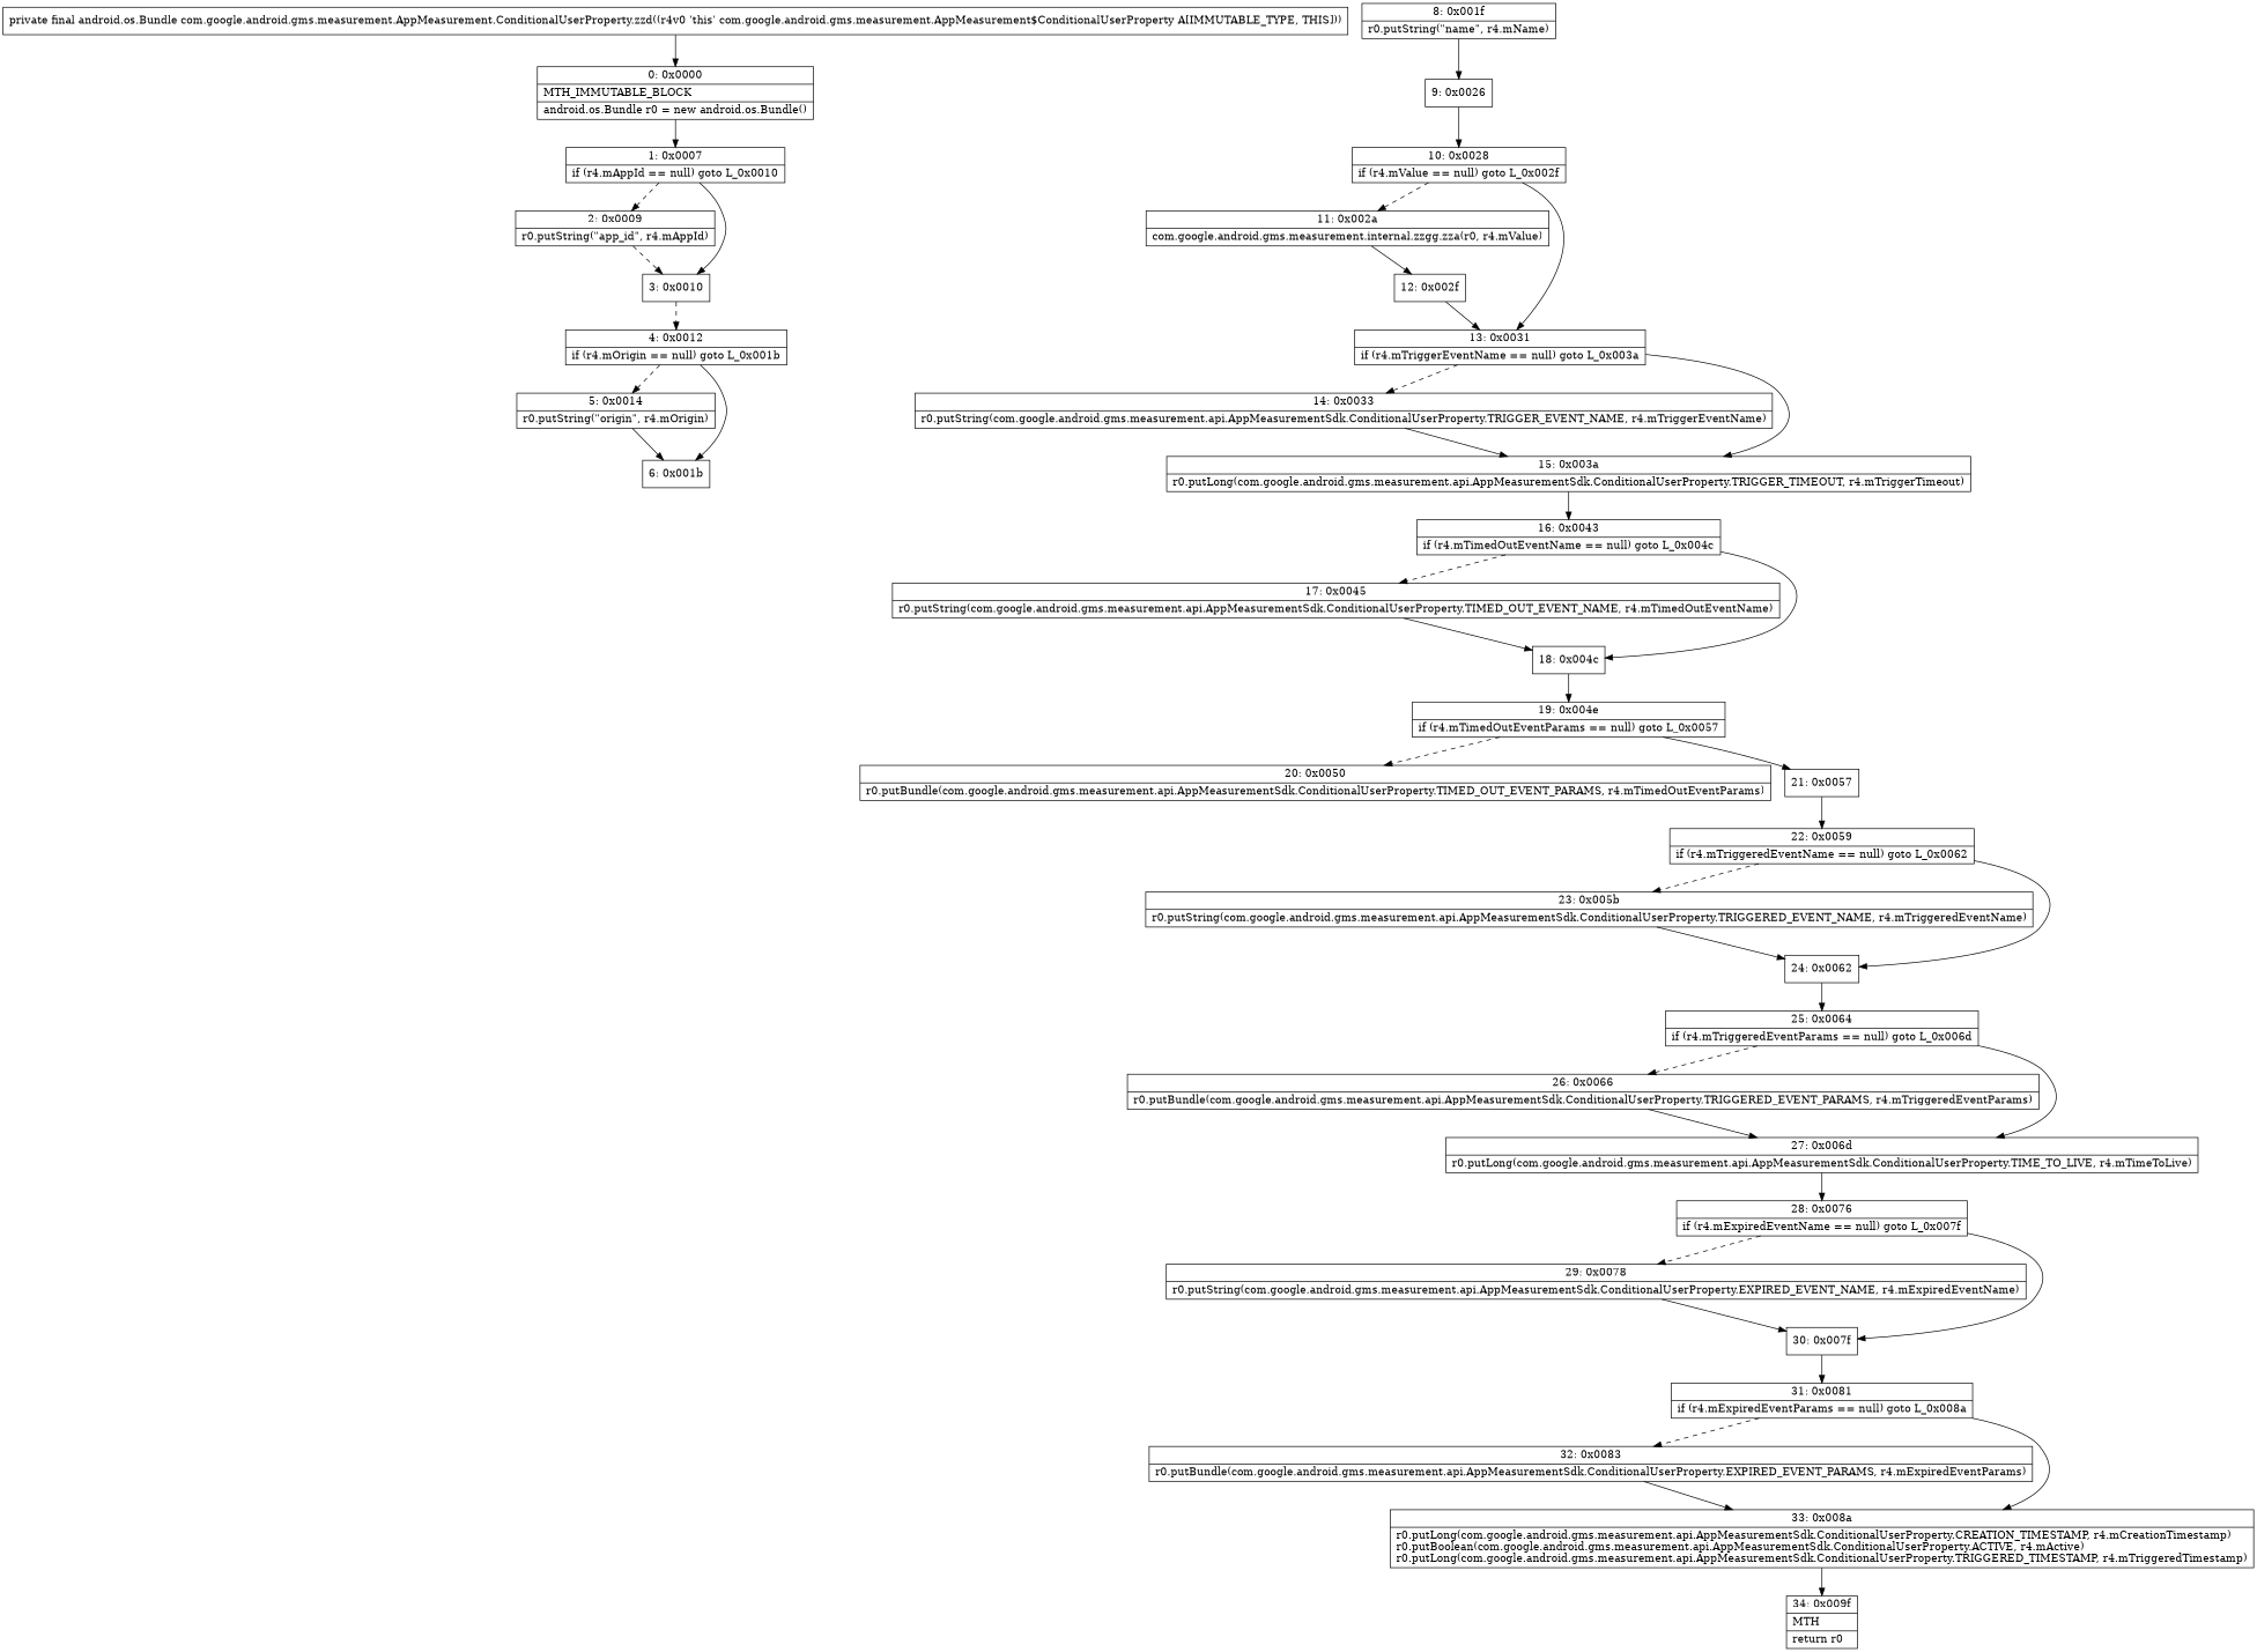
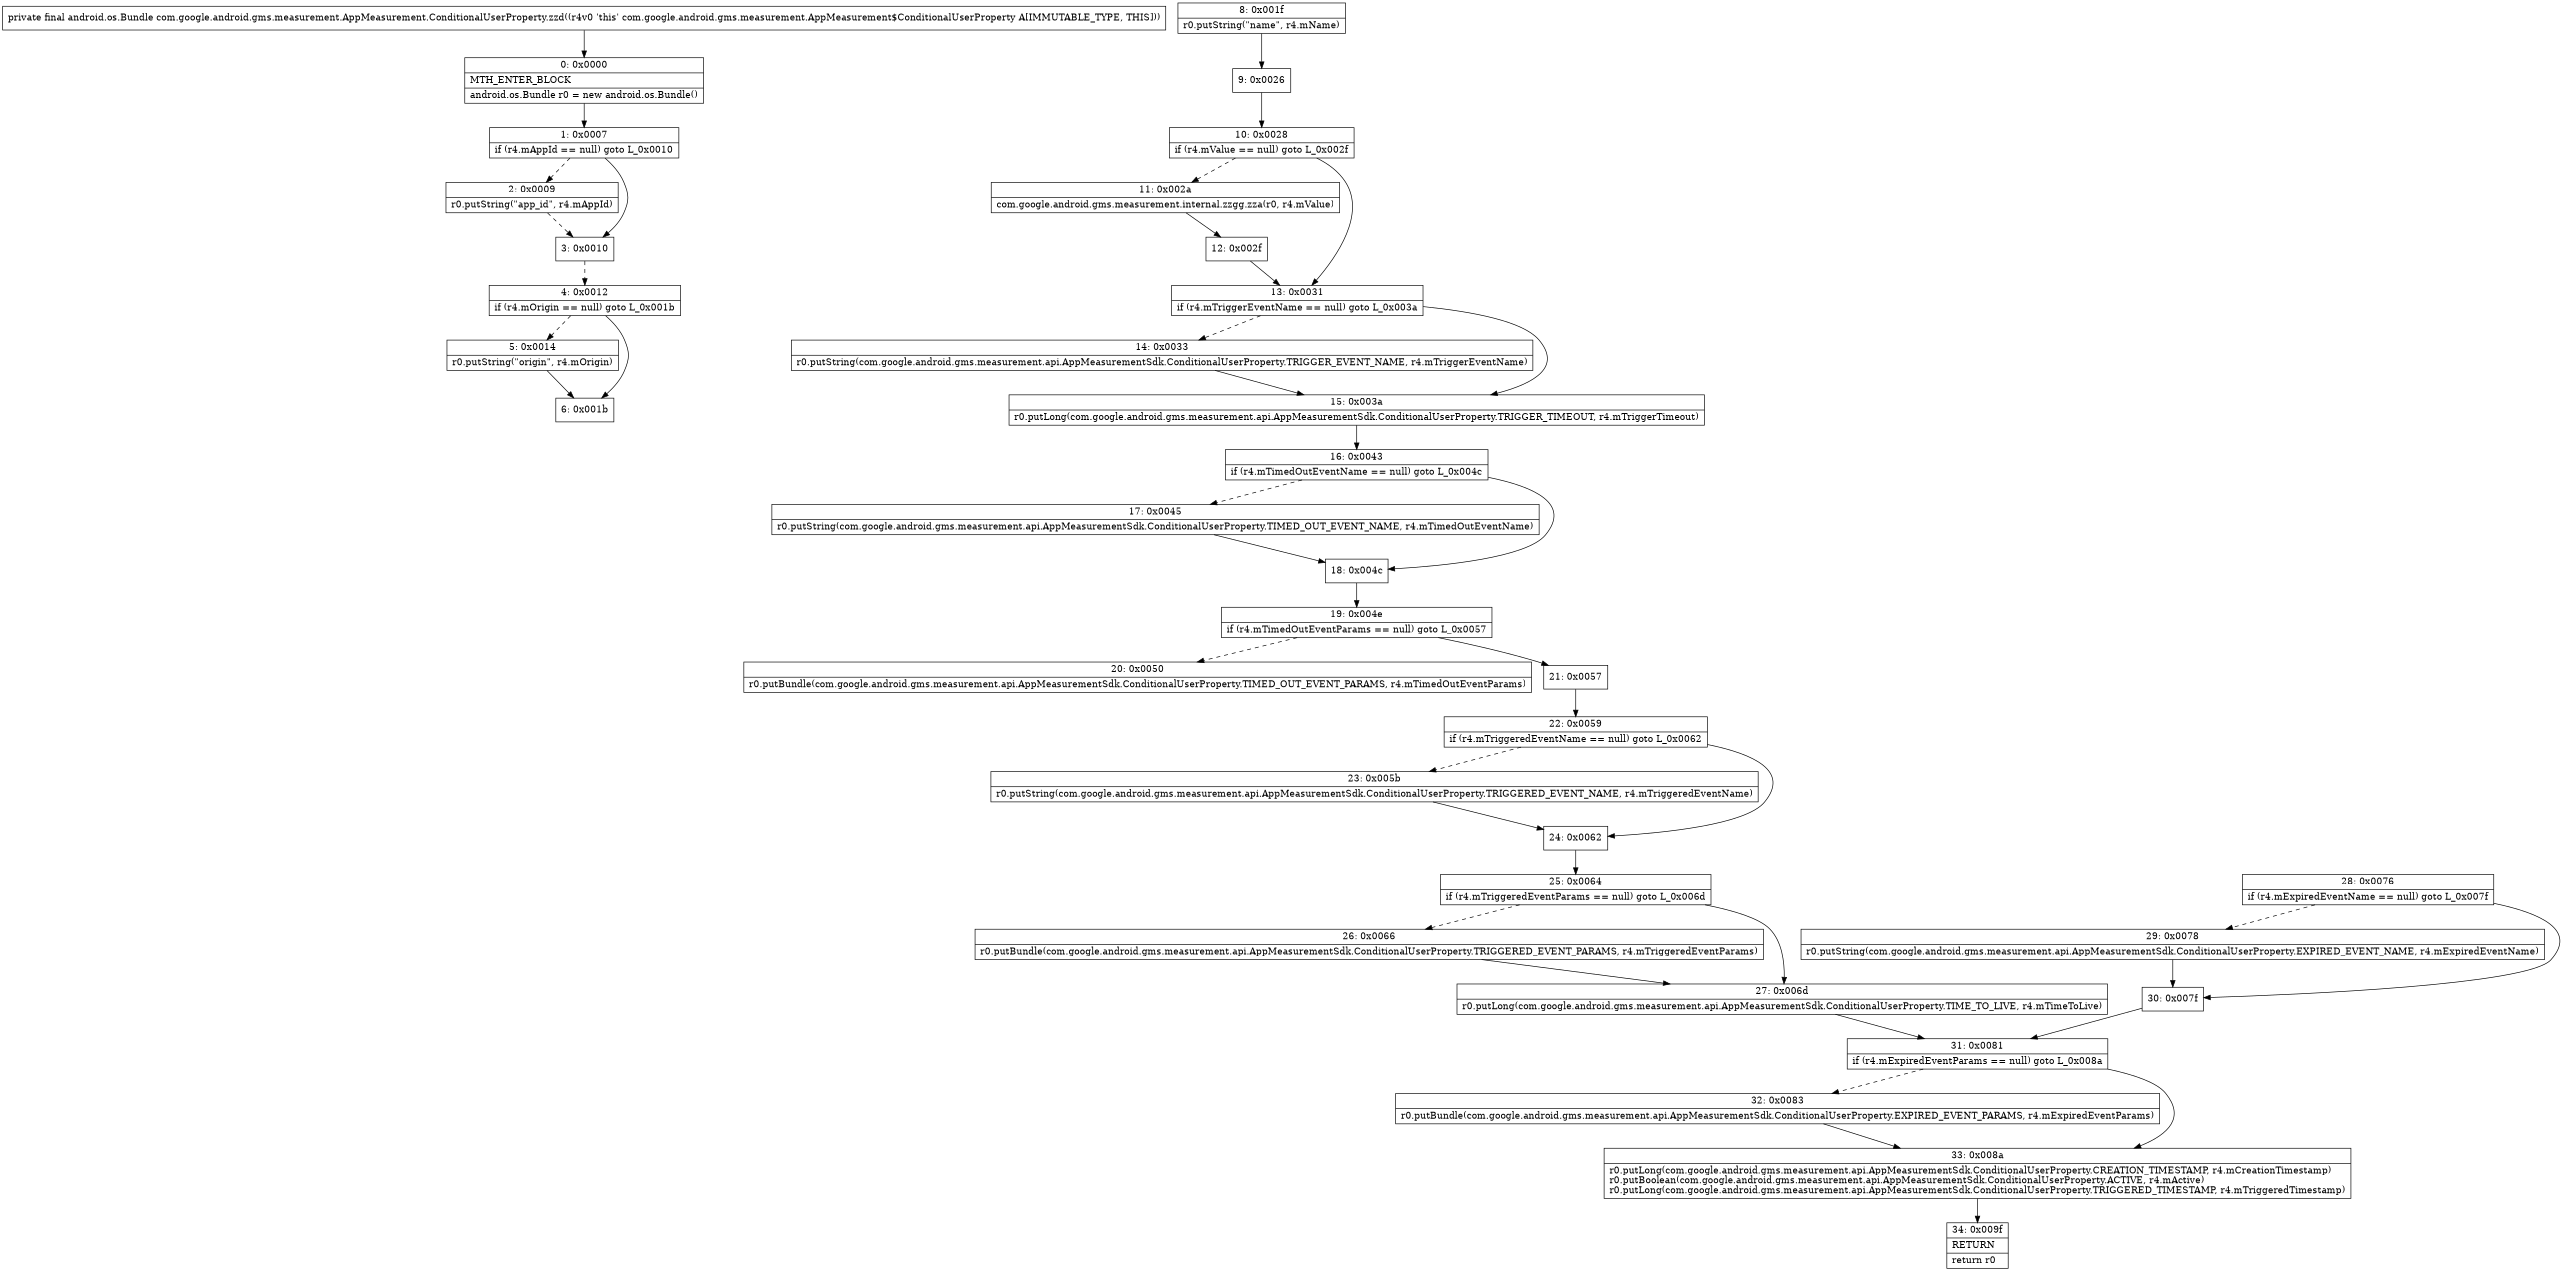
  digraph {
    node [shape=record]
-   n1 [label="{0\:\ 0x0000|MTH_IMMUTABLE_BLOCK\l|android.os.Bundle r0 = new android.os.Bundle()\l}"]
+   n1 [label="{0\:\ 0x0000|MTH_ENTER_BLOCK\l|android.os.Bundle r0 = new android.os.Bundle()\l}"]
    n2 [label="{1\:\ 0x0007|if (r4.mAppId == null) goto L_0x0010\l}"]
    n3 [label="{2\:\ 0x0009|r0.putString(\"app_id\", r4.mAppId)\l}"]
    n4 [label="{3\:\ 0x0010}"]
    n5 [label="{4\:\ 0x0012|if (r4.mOrigin == null) goto L_0x001b\l}"]
    n6 [label="{5\:\ 0x0014|r0.putString(\"origin\", r4.mOrigin)\l}"]
    n7 [label="{6\:\ 0x001b}"]
    n8 [label="{8\:\ 0x001f|r0.putString(\"name\", r4.mName)\l}"]
    n9 [label="{9\:\ 0x0026}"]
    n10 [label="{10\:\ 0x0028|if (r4.mValue == null) goto L_0x002f\l}"]
    n11 [label="{11\:\ 0x002a|com.google.android.gms.measurement.internal.zzgg.zza(r0, r4.mValue)\l}"]
    n12 [label="{13\:\ 0x0031|if (r4.mTriggerEventName == null) goto L_0x003a\l}"]
    n13 [label="{12\:\ 0x002f}"]
    n14 [label="{14\:\ 0x0033|r0.putString(com.google.android.gms.measurement.api.AppMeasurementSdk.ConditionalUserProperty.TRIGGER_EVENT_NAME, r4.mTriggerEventName)\l}"]
    n15 [label="{15\:\ 0x003a|r0.putLong(com.google.android.gms.measurement.api.AppMeasurementSdk.ConditionalUserProperty.TRIGGER_TIMEOUT, r4.mTriggerTimeout)\l}"]
    n16 [label="{16\:\ 0x0043|if (r4.mTimedOutEventName == null) goto L_0x004c\l}"]
    n17 [label="{17\:\ 0x0045|r0.putString(com.google.android.gms.measurement.api.AppMeasurementSdk.ConditionalUserProperty.TIMED_OUT_EVENT_NAME, r4.mTimedOutEventName)\l}"]
    n18 [label="{18\:\ 0x004c}"]
    n19 [label="{19\:\ 0x004e|if (r4.mTimedOutEventParams == null) goto L_0x0057\l}"]
    n20 [label="{20\:\ 0x0050|r0.putBundle(com.google.android.gms.measurement.api.AppMeasurementSdk.ConditionalUserProperty.TIMED_OUT_EVENT_PARAMS, r4.mTimedOutEventParams)\l}"]
    n21 [label="{21\:\ 0x0057}"]
    n22 [label="{22\:\ 0x0059|if (r4.mTriggeredEventName == null) goto L_0x0062\l}"]
    n23 [label="{23\:\ 0x005b|r0.putString(com.google.android.gms.measurement.api.AppMeasurementSdk.ConditionalUserProperty.TRIGGERED_EVENT_NAME, r4.mTriggeredEventName)\l}"]
    n24 [label="{24\:\ 0x0062}"]
    n25 [label="{25\:\ 0x0064|if (r4.mTriggeredEventParams == null) goto L_0x006d\l}"]
    n26 [label="{26\:\ 0x0066|r0.putBundle(com.google.android.gms.measurement.api.AppMeasurementSdk.ConditionalUserProperty.TRIGGERED_EVENT_PARAMS, r4.mTriggeredEventParams)\l}"]
    n27 [label="{27\:\ 0x006d|r0.putLong(com.google.android.gms.measurement.api.AppMeasurementSdk.ConditionalUserProperty.TIME_TO_LIVE, r4.mTimeToLive)\l}"]
    n28 [label="{28\:\ 0x0076|if (r4.mExpiredEventName == null) goto L_0x007f\l}"]
    n29 [label="{29\:\ 0x0078|r0.putString(com.google.android.gms.measurement.api.AppMeasurementSdk.ConditionalUserProperty.EXPIRED_EVENT_NAME, r4.mExpiredEventName)\l}"]
    n30 [label="{30\:\ 0x007f}"]
    n31 [label="{31\:\ 0x0081|if (r4.mExpiredEventParams == null) goto L_0x008a\l}"]
    n32 [label="{32\:\ 0x0083|r0.putBundle(com.google.android.gms.measurement.api.AppMeasurementSdk.ConditionalUserProperty.EXPIRED_EVENT_PARAMS, r4.mExpiredEventParams)\l}"]
    n33 [label="{33\:\ 0x008a|r0.putLong(com.google.android.gms.measurement.api.AppMeasurementSdk.ConditionalUserProperty.CREATION_TIMESTAMP, r4.mCreationTimestamp)\lr0.putBoolean(com.google.android.gms.measurement.api.AppMeasurementSdk.ConditionalUserProperty.ACTIVE, r4.mActive)\lr0.putLong(com.google.android.gms.measurement.api.AppMeasurementSdk.ConditionalUserProperty.TRIGGERED_TIMESTAMP, r4.mTriggeredTimestamp)\l}"]
-   n34 [label="{34\:\ 0x009f|MTH\l|return r0\l}"]
+   n34 [label="{34\:\ 0x009f|RETURN\l|return r0\l}"]
    n35 [label="{private final android.os.Bundle com.google.android.gms.measurement.AppMeasurement.ConditionalUserProperty.zzd((r4v0 'this' com.google.android.gms.measurement.AppMeasurement$ConditionalUserProperty A[IMMUTABLE_TYPE, THIS])) }"]
    n1 -> n2
    n2 -> n3 [style=dashed]
    n2 -> n4
    n3 -> n4 [style=dashed]
    n4 -> n5 [style=dashed]
    n5 -> n6 [style=dashed]
    n5 -> n7
    n6 -> n7
    n8 -> n9
    n9 -> n10
    n10 -> n11 [style=dashed]
    n10 -> n12
    n11 -> n13
    n12 -> n14 [style=dashed]
    n12 -> n15
    n13 -> n12
    n14 -> n15
    n15 -> n16
    n16 -> n17 [style=dashed]
    n16 -> n18
    n17 -> n18
    n18 -> n19
    n19 -> n20 [style=dashed]
    n19 -> n21
    n21 -> n22
    n22 -> n23 [style=dashed]
    n22 -> n24
    n23 -> n24
    n24 -> n25
    n25 -> n26 [style=dashed]
    n25 -> n27
    n26 -> n27
-   n27 -> n28
+   n27 -> n31
    n28 -> n29 [style=dashed]
    n28 -> n30
    n29 -> n30
    n30 -> n31
    n31 -> n32 [style=dashed]
    n31 -> n33
    n32 -> n33
    n33 -> n34
    n35 -> n1
  }
